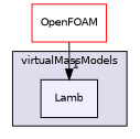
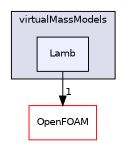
  digraph {
    compound=true
    node [fontname=Helvetica fontsize=10 shape=box]
    n1 [fillcolor="#eeeeff" label=Lamb pencolor=black style=filled]
    n2 [color=red label=OpenFOAM]
    subgraph cluster_1 {
      bgcolor="#ddddee"
      fontname=Helvetica
      fontsize=10
      label=virtualMassModels
      pencolor=black
      n1
    }
-   n2 -> n1 [headlabel=1 labeldistance=1.5 labelfontname=Helvetica labelfontsize=10]
+   n1 -> n2 [headlabel=1 labeldistance=1.5 labelfontname=Helvetica labelfontsize=10]
  }
